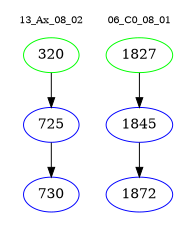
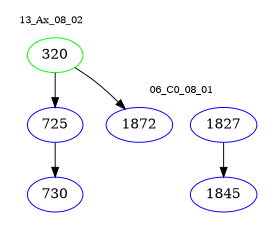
  digraph {
    node [color=blue]
    edge [color=black]
    n1 [color=green label=320]
    n2 [label=725]
    n3 [label=730]
-   n4 [color=green label=1827]
+   n4 [label=1827]
    n5 [label=1845]
    n6 [label=1872]
    subgraph cluster_1 {
      color=white
      fontsize=10
      label="13_Ax_08_02"
      n1
      n2
      n3
    }
    subgraph cluster_2 {
      color=white
      fontsize=10
      label="06_C0_08_01"
      n4
      n5
      n6
    }
    n1 -> n2
    n2 -> n3
    n4 -> n5
-   n5 -> n6
+   n1 -> n6
  }
